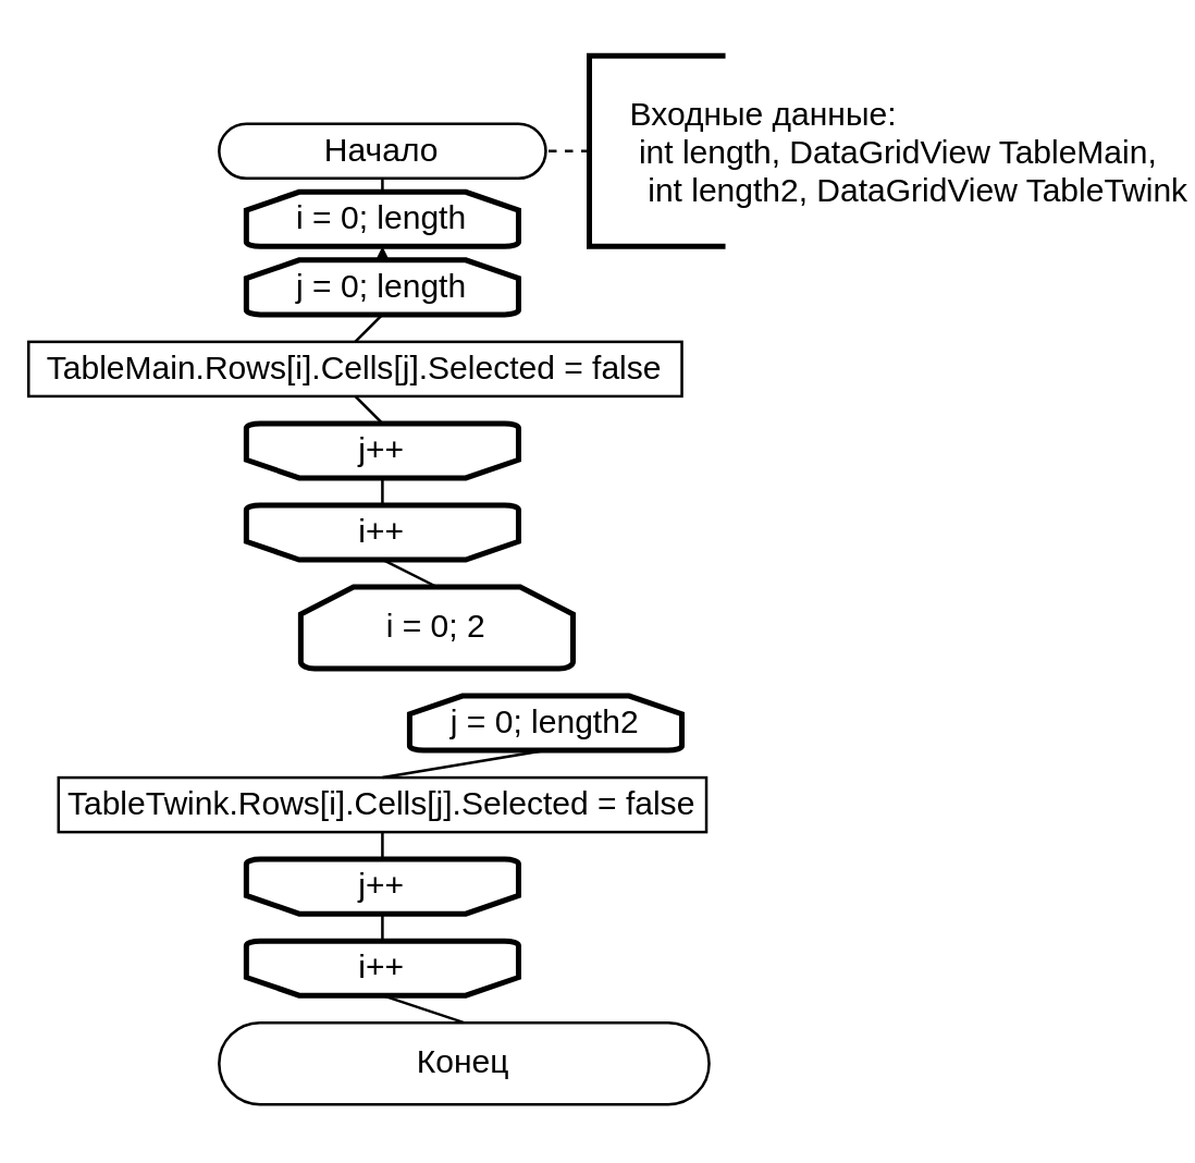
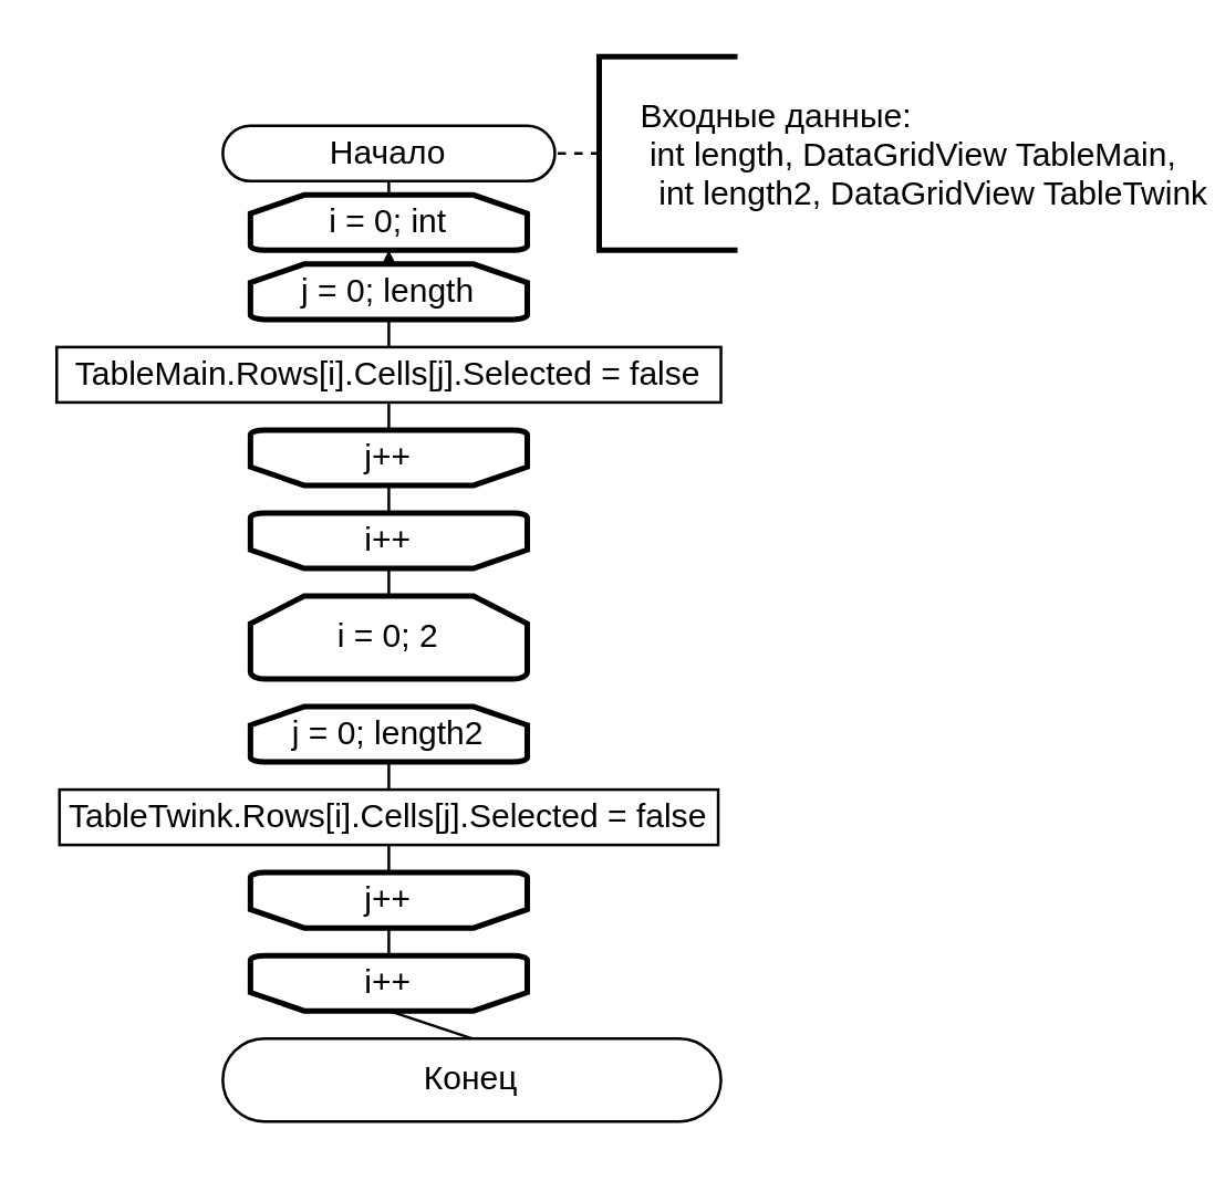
  <mxCell id="0" />
  <mxCell id="1" parent="0" />
  <mxCell id="2" value="Начало" style="rounded=1;whiteSpace=wrap;html=1;arcSize=50;" vertex="1" parent="1"><mxGeometry x="80" y="45" width="120" height="20" as="geometry" /></mxCell>
  <mxCell id="3" value="" style="endArrow=none;dashed=1;html=1;rounded=0;exitX=0;exitY=0.5;exitDx=0;exitDy=0;entryX=1;entryY=0.5;entryDx=0;entryDy=0;exitPerimeter=0;" edge="1" source="4" target="2" parent="1"><mxGeometry width="50" height="50" relative="1" as="geometry"><mxPoint x="266" y="60" as="sourcePoint" /><mxPoint x="246" y="60" as="targetPoint" /></mxGeometry></mxCell>
  <mxCell id="4" value="    Входные данные:&#10;     int length, DataGridView TableMain,&#10;      int length2, DataGridView TableTwink" style="strokeWidth=2;shape=mxgraph.flowchart.annotation_1;align=left;pointerEvents=1;recursiveResize=1;autosize=0;verticalAlign=middle;horizontal=1;" vertex="1" parent="1"><mxGeometry x="216" y="20" width="50" height="70" as="geometry" /></mxCell>
  <mxCell id="5" value="" style="endArrow=none;html=1;rounded=0;exitX=0.5;exitY=0;exitDx=0;exitDy=0;exitPerimeter=0;entryX=0.5;entryY=1;entryDx=0;entryDy=0;" edge="1" source="6" parent="1" target="2"><mxGeometry width="50" height="50" relative="1" as="geometry"><mxPoint x="146" y="205" as="sourcePoint" /><mxPoint x="140" y="65" as="targetPoint" /></mxGeometry></mxCell>
- <mxCell id="6" value="i = 0; length" style="strokeWidth=2;html=1;shape=mxgraph.flowchart.loop_limit;whiteSpace=wrap;" vertex="1" parent="1"><mxGeometry x="90" y="70" width="100" height="20" as="geometry" /></mxCell>
+ <mxCell id="6" value="i = 0; int" style="strokeWidth=2;html=1;shape=mxgraph.flowchart.loop_limit;whiteSpace=wrap;" vertex="1" parent="1"><mxGeometry x="90" y="70" width="100" height="20" as="geometry" /></mxCell>
  <mxCell id="7" value="i++" style="strokeWidth=2;html=1;shape=mxgraph.flowchart.loop_limit;whiteSpace=wrap;direction=west;" vertex="1" parent="1"><mxGeometry x="90" y="185" width="100" height="20" as="geometry" /></mxCell>
  <mxCell id="8" value="" style="endArrow=block;html=1;rounded=0;entryX=0.5;entryY=1;entryDx=0;entryDy=0;entryPerimeter=0;exitX=0.5;exitY=0;exitDx=0;exitDy=0;exitPerimeter=0;" edge="1" source="10" target="6" parent="1"><mxGeometry width="50" height="50" relative="1" as="geometry"><mxPoint x="140" y="115" as="sourcePoint" /><mxPoint x="216" y="285" as="targetPoint" /></mxGeometry></mxCell>
  <mxCell id="9" value="" style="endArrow=none;html=1;rounded=0;exitX=0.5;exitY=1;exitDx=0;exitDy=0;exitPerimeter=0;entryX=0.5;entryY=0;entryDx=0;entryDy=0;entryPerimeter=0;" edge="1" source="7" target="11" parent="1"><mxGeometry width="50" height="50" relative="1" as="geometry"><mxPoint x="-31" y="455" as="sourcePoint" /><mxPoint x="-57" y="255" as="targetPoint" /></mxGeometry></mxCell>
  <mxCell id="10" value="j = 0; length" style="strokeWidth=2;html=1;shape=mxgraph.flowchart.loop_limit;whiteSpace=wrap;" vertex="1" parent="1"><mxGeometry x="90" y="95" width="100" height="20" as="geometry" /></mxCell>
  <mxCell id="11" value="j++" style="strokeWidth=2;html=1;shape=mxgraph.flowchart.loop_limit;whiteSpace=wrap;direction=west;" vertex="1" parent="1"><mxGeometry x="90" y="155" width="100" height="20" as="geometry" /></mxCell>
- <mxCell id="12" value="TableMain.Rows[i].Cells[j].Selected = false" style="rounded=0;whiteSpace=wrap;html=1;" vertex="1" parent="1"><mxGeometry x="10" y="125" width="240" height="20" as="geometry" /></mxCell>
+ <mxCell id="12" value="TableMain.Rows[i].Cells[j].Selected = false" style="rounded=0;whiteSpace=wrap;html=1;" vertex="1" parent="1"><mxGeometry x="20" y="125" width="240" height="20" as="geometry" /></mxCell>
  <mxCell id="13" value="" style="endArrow=none;html=1;rounded=0;entryX=0.5;entryY=1;entryDx=0;entryDy=0;entryPerimeter=0;exitX=0.5;exitY=0;exitDx=0;exitDy=0;" edge="1" source="12" target="10" parent="1"><mxGeometry width="50" height="50" relative="1" as="geometry"><mxPoint x="166" y="375" as="sourcePoint" /><mxPoint x="216" y="325" as="targetPoint" /></mxGeometry></mxCell>
  <mxCell id="14" value="" style="endArrow=none;html=1;rounded=0;entryX=0.5;entryY=1;entryDx=0;entryDy=0;exitX=0.5;exitY=1;exitDx=0;exitDy=0;exitPerimeter=0;" edge="1" source="11" target="12" parent="1"><mxGeometry width="50" height="50" relative="1" as="geometry"><mxPoint x="166" y="375" as="sourcePoint" /><mxPoint x="216" y="325" as="targetPoint" /></mxGeometry></mxCell>
  <mxCell id="15" value="" style="endArrow=none;html=1;rounded=0;exitX=0.5;exitY=0;exitDx=0;exitDy=0;exitPerimeter=0;entryX=0.5;entryY=0;entryDx=0;entryDy=0;entryPerimeter=0;" edge="1" source="16" parent="1" target="7"><mxGeometry width="50" height="50" relative="1" as="geometry"><mxPoint x="85" y="475" as="sourcePoint" /><mxPoint x="136" y="285" as="targetPoint" /></mxGeometry></mxCell>
- <mxCell id="16" value="i = 0; 2" style="strokeWidth=2;html=1;shape=mxgraph.flowchart.loop_limit;whiteSpace=wrap;" vertex="1" parent="1"><mxGeometry x="110" y="215" width="100" height="30" as="geometry" /></mxCell>
+ <mxCell id="16" value="i = 0; 2" style="strokeWidth=2;html=1;shape=mxgraph.flowchart.loop_limit;whiteSpace=wrap;" vertex="1" parent="1"><mxGeometry x="90" y="215" width="100" height="30" as="geometry" /></mxCell>
  <mxCell id="17" value="i++" style="strokeWidth=2;html=1;shape=mxgraph.flowchart.loop_limit;whiteSpace=wrap;direction=west;" vertex="1" parent="1"><mxGeometry x="90" y="345" width="100" height="20" as="geometry" /></mxCell>
  <mxCell id="18" value="" style="endArrow=none;html=1;rounded=0;exitX=0.5;exitY=1;exitDx=0;exitDy=0;exitPerimeter=0;entryX=0.5;entryY=0;entryDx=0;entryDy=0;entryPerimeter=0;" edge="1" source="17" target="20" parent="1"><mxGeometry width="50" height="50" relative="1" as="geometry"><mxPoint x="-31" y="585" as="sourcePoint" /><mxPoint x="-57" y="385" as="targetPoint" /></mxGeometry></mxCell>
- <mxCell id="19" value="j = 0; length2" style="strokeWidth=2;html=1;shape=mxgraph.flowchart.loop_limit;whiteSpace=wrap;" vertex="1" parent="1"><mxGeometry x="150" y="255" width="100" height="20" as="geometry" /></mxCell>
+ <mxCell id="19" value="j = 0; length2" style="strokeWidth=2;html=1;shape=mxgraph.flowchart.loop_limit;whiteSpace=wrap;" vertex="1" parent="1"><mxGeometry x="90" y="255" width="100" height="20" as="geometry" /></mxCell>
  <mxCell id="20" value="j++" style="strokeWidth=2;html=1;shape=mxgraph.flowchart.loop_limit;whiteSpace=wrap;direction=west;" vertex="1" parent="1"><mxGeometry x="90" y="315" width="100" height="20" as="geometry" /></mxCell>
  <mxCell id="21" value="TableTwink.Rows[i].Cells[j].Selected = false" style="rounded=0;whiteSpace=wrap;html=1;" vertex="1" parent="1"><mxGeometry x="21" y="285" width="238" height="20" as="geometry" /></mxCell>
  <mxCell id="22" value="" style="endArrow=none;html=1;rounded=0;entryX=0.5;entryY=1;entryDx=0;entryDy=0;entryPerimeter=0;exitX=0.5;exitY=0;exitDx=0;exitDy=0;" edge="1" source="21" target="19" parent="1"><mxGeometry width="50" height="50" relative="1" as="geometry"><mxPoint x="166" y="505" as="sourcePoint" /><mxPoint x="216" y="455" as="targetPoint" /></mxGeometry></mxCell>
  <mxCell id="23" value="" style="endArrow=none;html=1;rounded=0;entryX=0.5;entryY=1;entryDx=0;entryDy=0;exitX=0.5;exitY=1;exitDx=0;exitDy=0;exitPerimeter=0;" edge="1" source="20" target="21" parent="1"><mxGeometry width="50" height="50" relative="1" as="geometry"><mxPoint x="166" y="505" as="sourcePoint" /><mxPoint x="216" y="455" as="targetPoint" /></mxGeometry></mxCell>
  <mxCell id="24" value="Конец" style="rounded=1;whiteSpace=wrap;html=1;arcSize=50;" vertex="1" parent="1"><mxGeometry x="80" y="375" width="180" height="30" as="geometry" /></mxCell>
  <mxCell id="25" value="" style="endArrow=none;html=1;rounded=0;entryX=0.5;entryY=0;entryDx=0;entryDy=0;exitX=0.5;exitY=0;exitDx=0;exitDy=0;exitPerimeter=0;" edge="1" target="24" parent="1" source="17"><mxGeometry width="50" height="50" relative="1" as="geometry"><mxPoint x="140" y="475" as="sourcePoint" /><mxPoint x="170" y="515" as="targetPoint" /><Array as="points" /></mxGeometry></mxCell>
